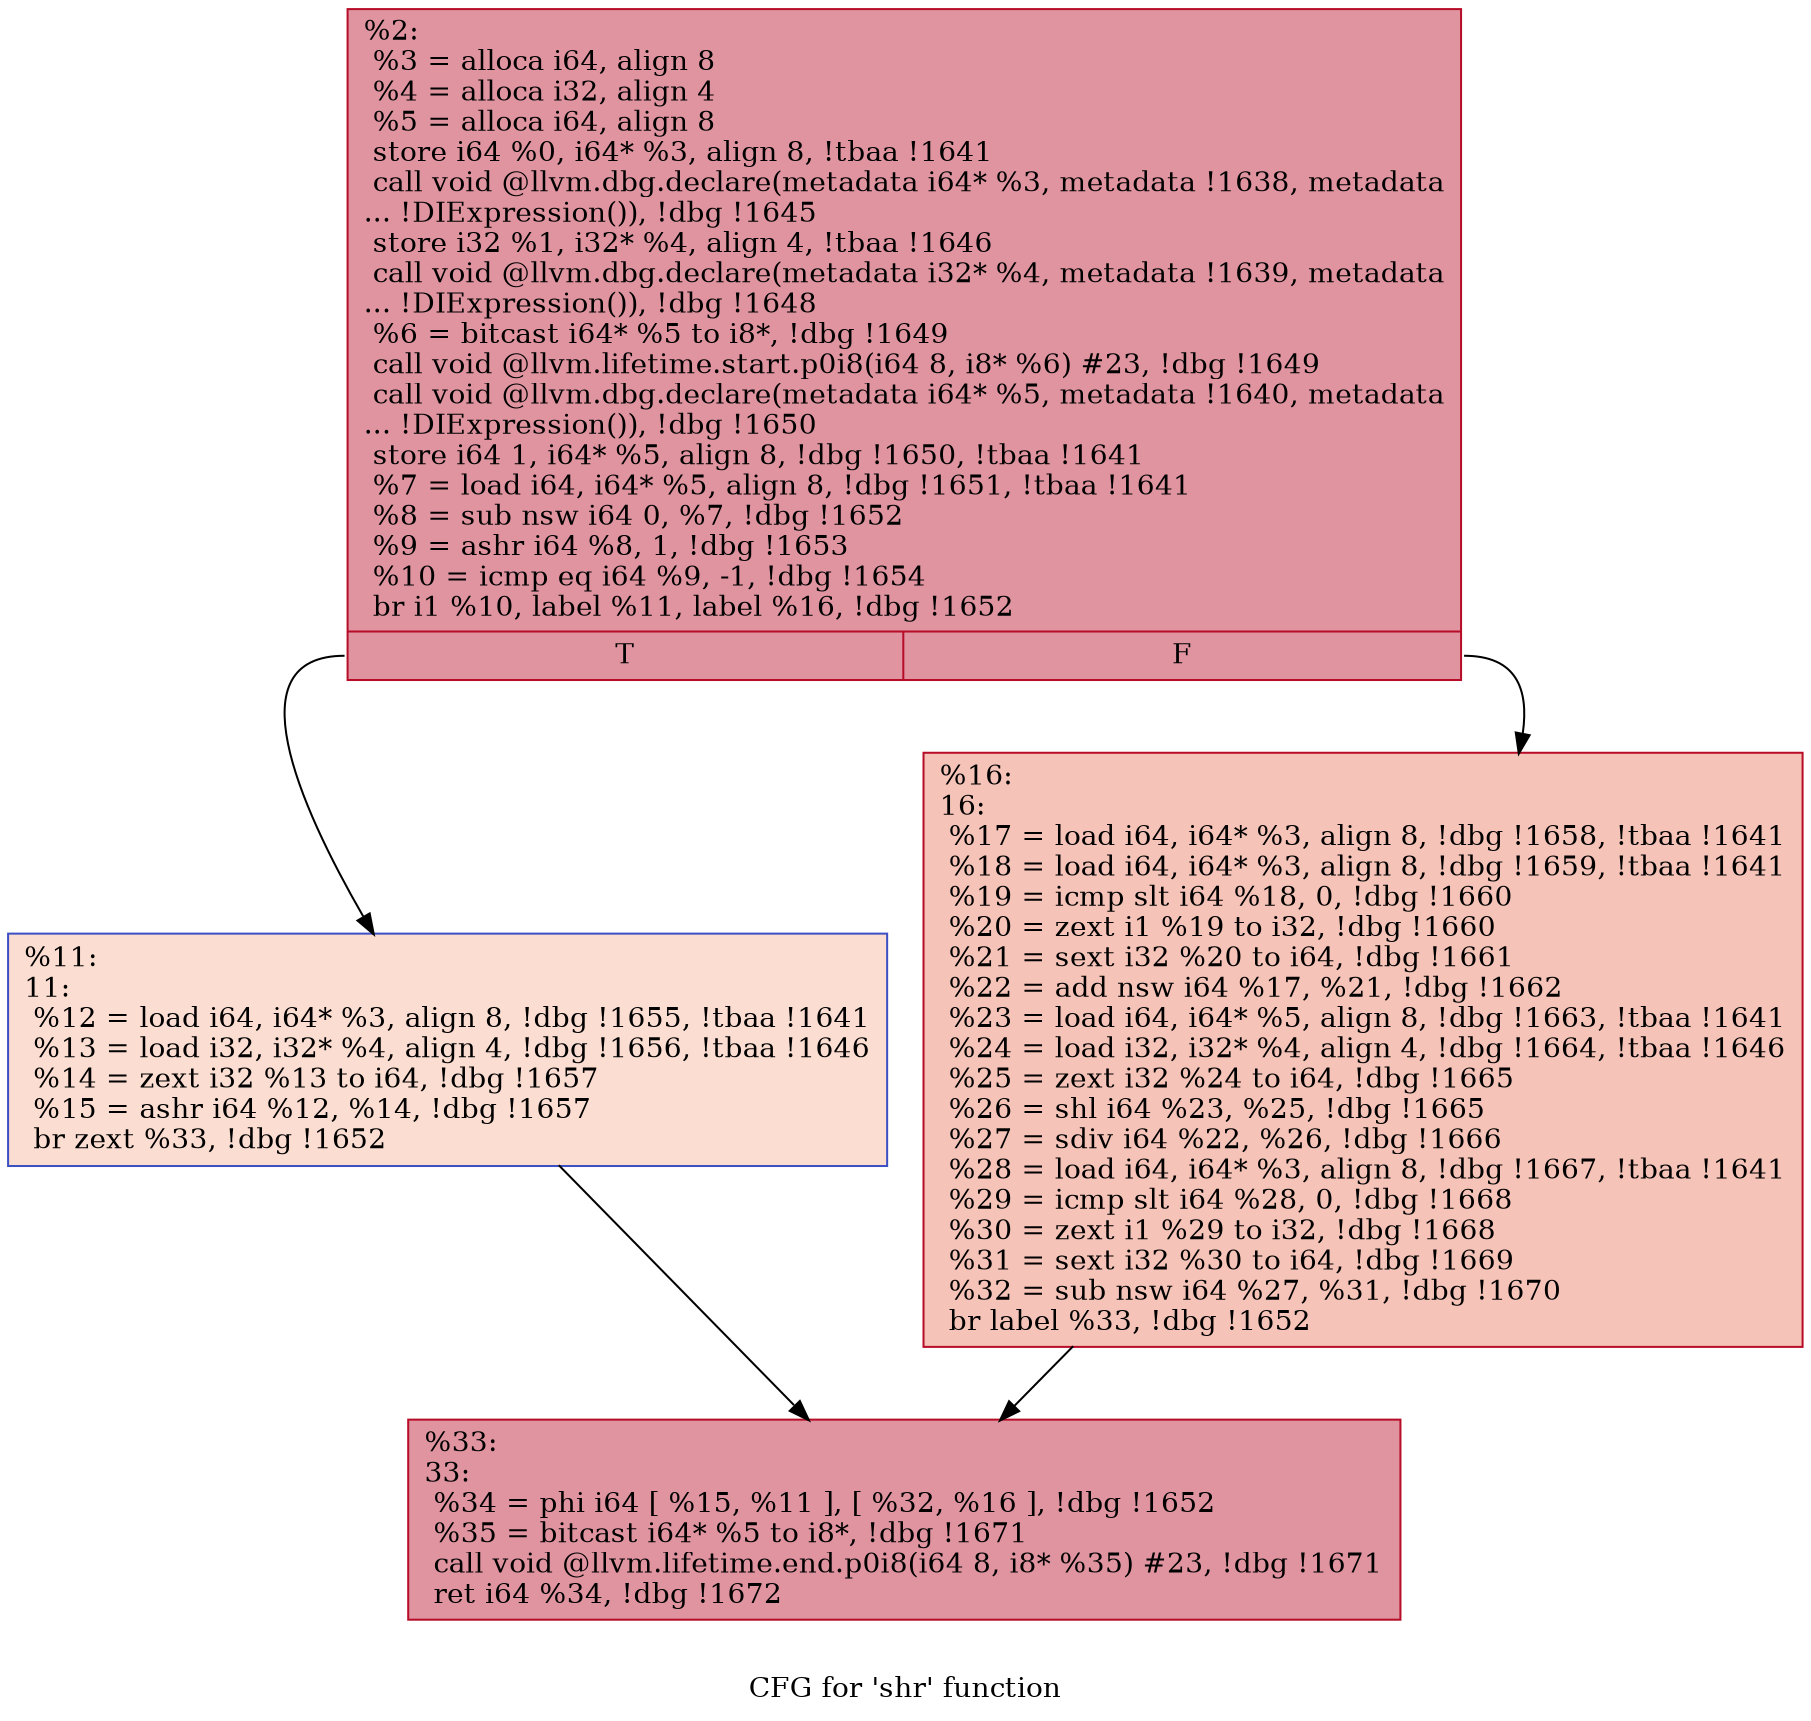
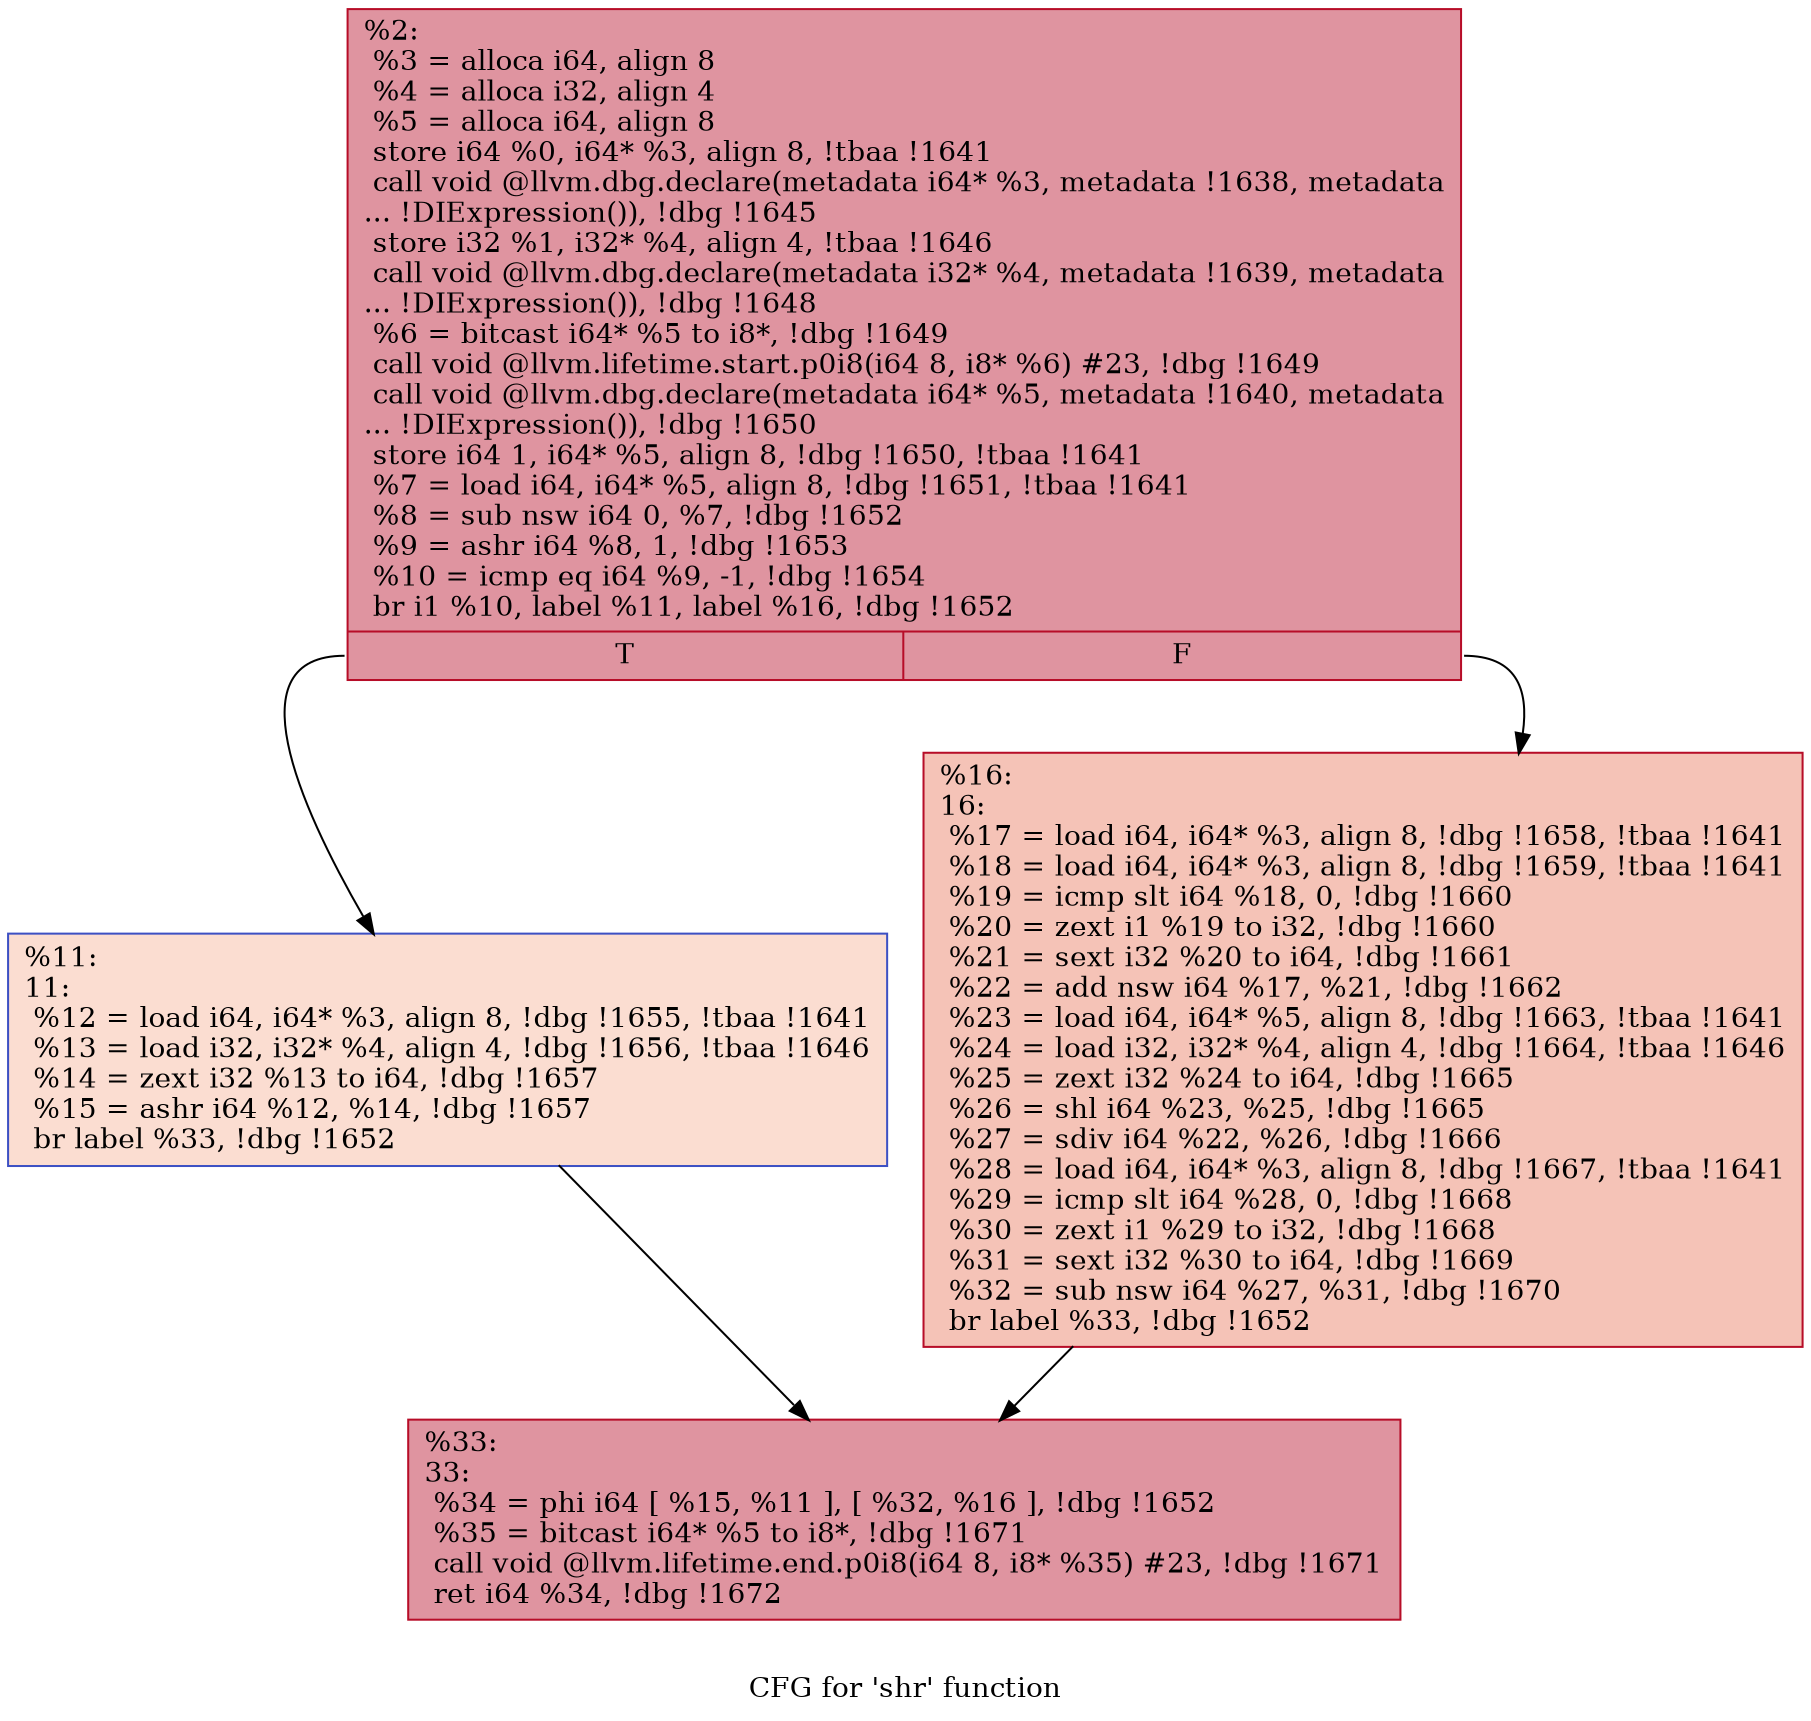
  digraph {
    label="CFG for 'shr' function"
    node [color="#b70d28ff" fillcolor="#b70d2870" shape=record style=filled]
    n1 [label="{%2:\l  %3 = alloca i64, align 8\l  %4 = alloca i32, align 4\l  %5 = alloca i64, align 8\l  store i64 %0, i64* %3, align 8, !tbaa !1641\l  call void @llvm.dbg.declare(metadata i64* %3, metadata !1638, metadata\l... !DIExpression()), !dbg !1645\l  store i32 %1, i32* %4, align 4, !tbaa !1646\l  call void @llvm.dbg.declare(metadata i32* %4, metadata !1639, metadata\l... !DIExpression()), !dbg !1648\l  %6 = bitcast i64* %5 to i8*, !dbg !1649\l  call void @llvm.lifetime.start.p0i8(i64 8, i8* %6) #23, !dbg !1649\l  call void @llvm.dbg.declare(metadata i64* %5, metadata !1640, metadata\l... !DIExpression()), !dbg !1650\l  store i64 1, i64* %5, align 8, !dbg !1650, !tbaa !1641\l  %7 = load i64, i64* %5, align 8, !dbg !1651, !tbaa !1641\l  %8 = sub nsw i64 0, %7, !dbg !1652\l  %9 = ashr i64 %8, 1, !dbg !1653\l  %10 = icmp eq i64 %9, -1, !dbg !1654\l  br i1 %10, label %11, label %16, !dbg !1652\l|{<s0>T|<s1>F}}"]
-   n2 [color="#3d50c3ff" fillcolor="#f7b39670" label="{%11:\l11:                                               \l  %12 = load i64, i64* %3, align 8, !dbg !1655, !tbaa !1641\l  %13 = load i32, i32* %4, align 4, !dbg !1656, !tbaa !1646\l  %14 = zext i32 %13 to i64, !dbg !1657\l  %15 = ashr i64 %12, %14, !dbg !1657\l  br zext %33, !dbg !1652\l}"]
+   n2 [color="#3d50c3ff" fillcolor="#f7b39670" label="{%11:\l11:                                               \l  %12 = load i64, i64* %3, align 8, !dbg !1655, !tbaa !1641\l  %13 = load i32, i32* %4, align 4, !dbg !1656, !tbaa !1646\l  %14 = zext i32 %13 to i64, !dbg !1657\l  %15 = ashr i64 %12, %14, !dbg !1657\l  br label %33, !dbg !1652\l}"]
    n3 [fillcolor="#e8765c70" label="{%16:\l16:                                               \l  %17 = load i64, i64* %3, align 8, !dbg !1658, !tbaa !1641\l  %18 = load i64, i64* %3, align 8, !dbg !1659, !tbaa !1641\l  %19 = icmp slt i64 %18, 0, !dbg !1660\l  %20 = zext i1 %19 to i32, !dbg !1660\l  %21 = sext i32 %20 to i64, !dbg !1661\l  %22 = add nsw i64 %17, %21, !dbg !1662\l  %23 = load i64, i64* %5, align 8, !dbg !1663, !tbaa !1641\l  %24 = load i32, i32* %4, align 4, !dbg !1664, !tbaa !1646\l  %25 = zext i32 %24 to i64, !dbg !1665\l  %26 = shl i64 %23, %25, !dbg !1665\l  %27 = sdiv i64 %22, %26, !dbg !1666\l  %28 = load i64, i64* %3, align 8, !dbg !1667, !tbaa !1641\l  %29 = icmp slt i64 %28, 0, !dbg !1668\l  %30 = zext i1 %29 to i32, !dbg !1668\l  %31 = sext i32 %30 to i64, !dbg !1669\l  %32 = sub nsw i64 %27, %31, !dbg !1670\l  br label %33, !dbg !1652\l}"]
    n4 [label="{%33:\l33:                                               \l  %34 = phi i64 [ %15, %11 ], [ %32, %16 ], !dbg !1652\l  %35 = bitcast i64* %5 to i8*, !dbg !1671\l  call void @llvm.lifetime.end.p0i8(i64 8, i8* %35) #23, !dbg !1671\l  ret i64 %34, !dbg !1672\l}"]
    n1 -> n2 [tailport=s0]
    n1 -> n3 [tailport=s1]
    n2 -> n4
    n3 -> n4
  }
